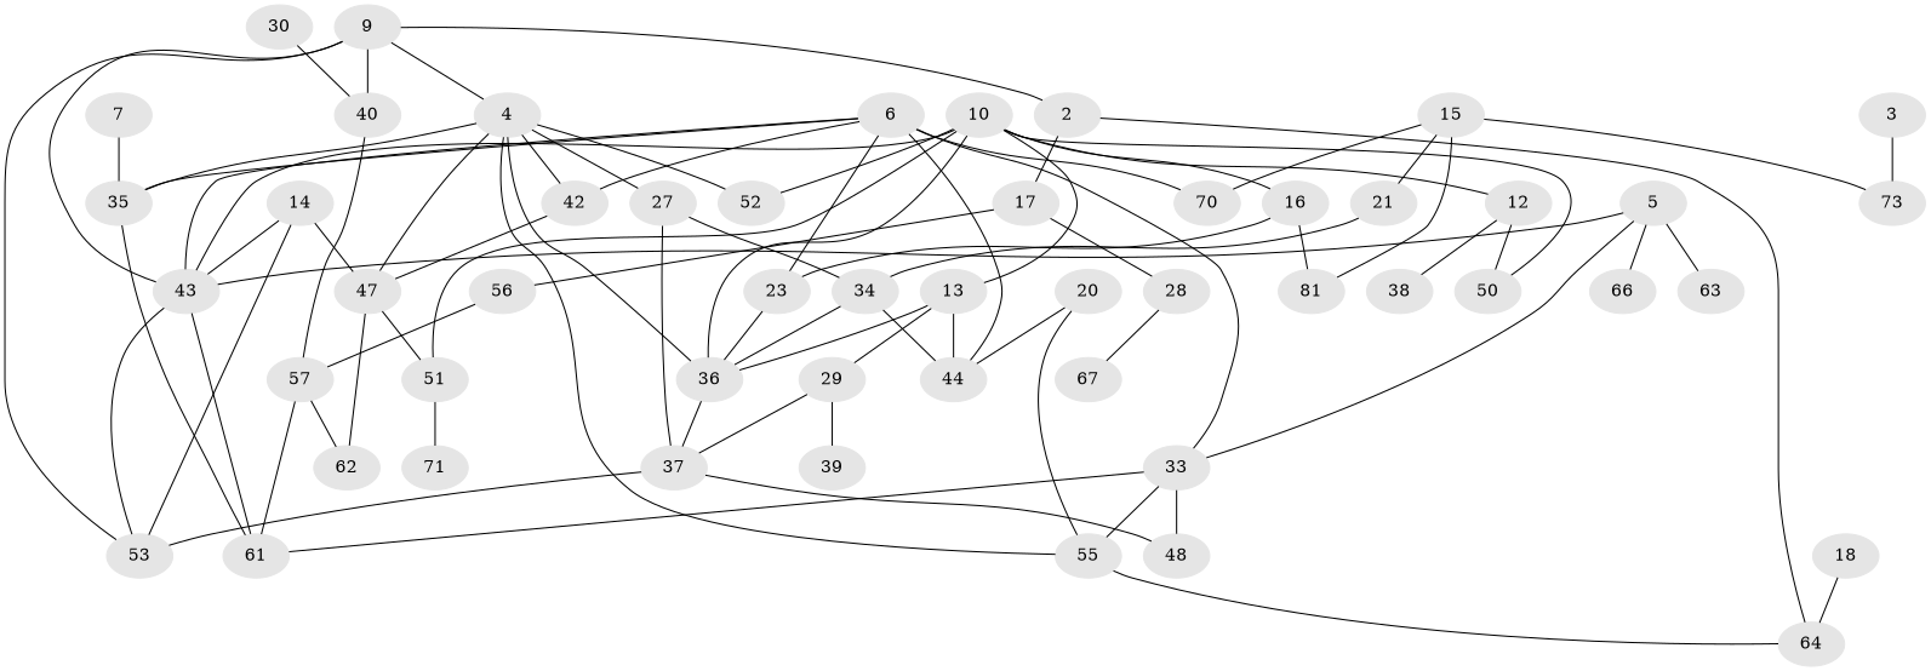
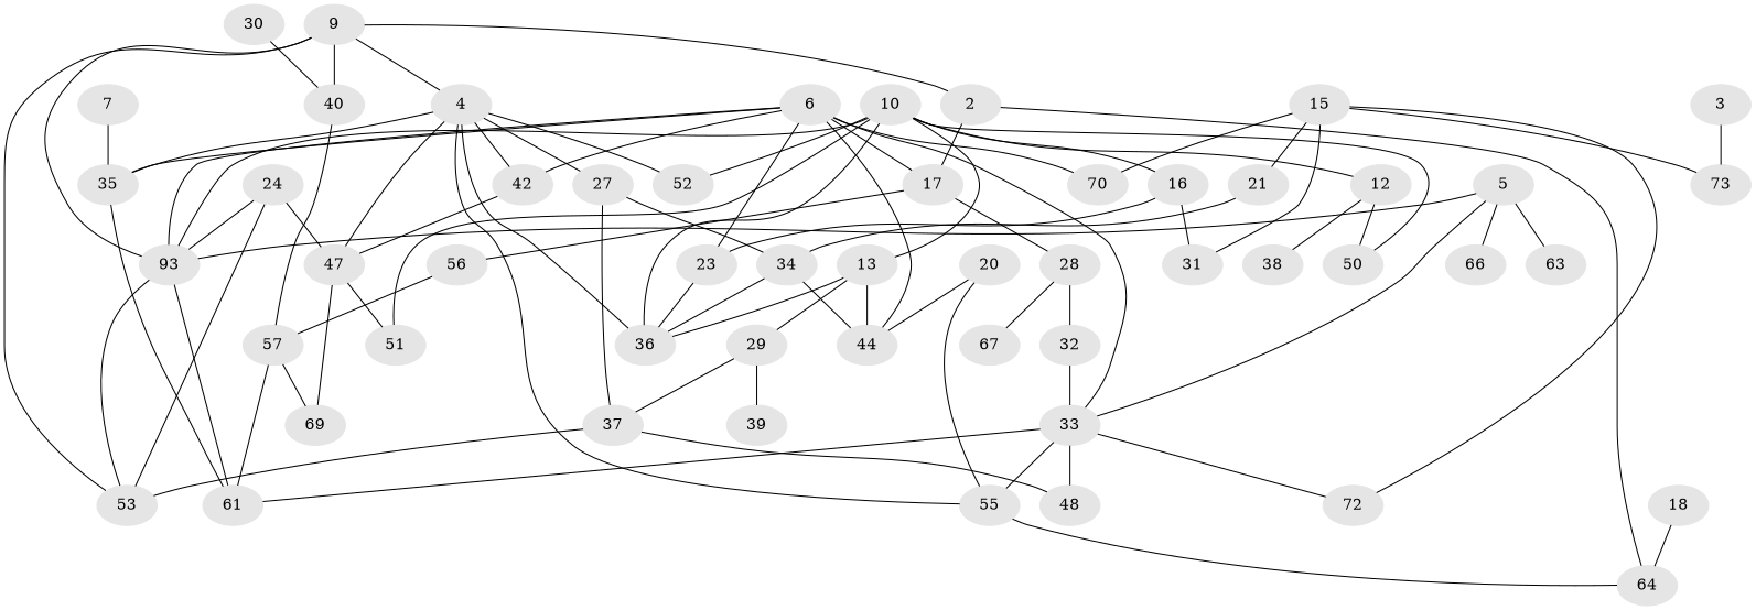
  graph {
    node [color=gray90 style=filled]
    edge [weight=1.0]
    n1 [label=9]
    2
    4
    40
-   43
+   43 [label=93]
    53
    17
    64
    27
    35
    36
    42
    47
    52
    55
    57
    61
    n18 [label=28]
    56
    3
    73
    34
    37
    51
-   69 [label=62]
+   69
    5
    33
    63
    66
+   72
    48
    6
    23
    44
    70
    7
    10
    12
    13
    16
    50
    38
    29
-   31 [label=81]
-   71
+   31
    39
-   14
+   14 [label=24]
    15
    21
+   32
    67
    18
    20
    30
    n1 -- 2
    n1 -- 4
    n1 -- 40 [weight=3.0]
    n1 -- 43
    n1 -- 53
    2 -- 17
    2 -- 64
    4 -- 27
    4 -- 35
    4 -- 36 [weight=3.0]
    4 -- 42
    4 -- 47
    4 -- 52
    4 -- 55
    40 -- 57
    43 -- 53
    43 -- 61
    17 -- n18
    17 -- 56
    27 -- 34
    27 -- 37
    35 -- 61
-   36 -- 37
    42 -- 47
    47 -- 51
    47 -- 69
    55 -- 64
    57 -- 61
    57 -- 69
+   n18 -- 32
    n18 -- 67
    56 -- 57
    3 -- 73
    34 -- 36
    34 -- 44
    37 -- 53 [weight=2.0]
    37 -- 48
-   51 -- 71
    5 -- 43
    5 -- 33
    5 -- 63
    5 -- 66
    33 -- 55 [weight=2.0]
    33 -- 61
+   33 -- 72
    33 -- 48
    6 -- 43
+   6 -- 17 [weight=3.0]
    6 -- 35
    6 -- 42
    6 -- 33
    6 -- 23
    6 -- 44
    6 -- 70
    23 -- 36
    7 -- 35
    10 -- 43
    10 -- 36 [weight=2.0]
    10 -- 52
    10 -- 51
    10 -- 12
    10 -- 13
    10 -- 16
    10 -- 50
    12 -- 50
    12 -- 38
    13 -- 36
    13 -- 44 [weight=2.0]
    13 -- 29
    16 -- 23
    16 -- 31
    29 -- 37
    29 -- 39
    14 -- 43
    14 -- 53
    14 -- 47
    15 -- 73
+   15 -- 72
    15 -- 70
    15 -- 31
    15 -- 21
    21 -- 34
+   32 -- 33
    18 -- 64 [weight=2.0]
    20 -- 55
    20 -- 44
    30 -- 40
  }
